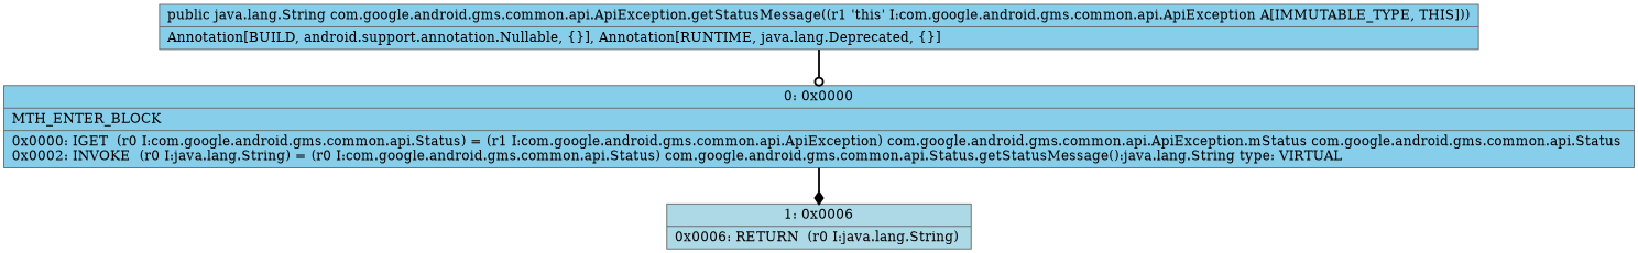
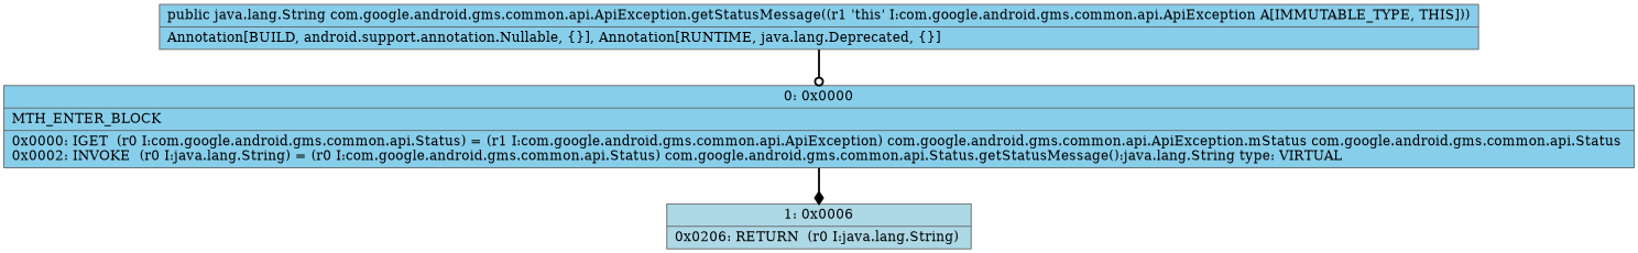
  digraph {
    node [shape=record style=filled fillcolor=skyblue color=gray40]
    edge [style=bold]
    n1 [label="{0\:\ 0x0000|MTH_ENTER_BLOCK\l|0x0000: IGET  (r0 I:com.google.android.gms.common.api.Status) = (r1 I:com.google.android.gms.common.api.ApiException) com.google.android.gms.common.api.ApiException.mStatus com.google.android.gms.common.api.Status \l0x0002: INVOKE  (r0 I:java.lang.String) = (r0 I:com.google.android.gms.common.api.Status) com.google.android.gms.common.api.Status.getStatusMessage():java.lang.String type: VIRTUAL \l}"]
-   n2 [label="{1\:\ 0x0006|0x0006: RETURN  (r0 I:java.lang.String) \l}" fillcolor=lightblue]
+   n2 [label="{1\:\ 0x0006|0x0206: RETURN  (r0 I:java.lang.String) \l}" fillcolor=lightblue]
    n3 [label="{public java.lang.String com.google.android.gms.common.api.ApiException.getStatusMessage((r1 'this' I:com.google.android.gms.common.api.ApiException A[IMMUTABLE_TYPE, THIS]))  | Annotation[BUILD, android.support.annotation.Nullable, \{\}], Annotation[RUNTIME, java.lang.Deprecated, \{\}]\l}"]
    n1 -> n2 [arrowhead=diamond]
    n3 -> n1 [arrowhead=odot]
  }
